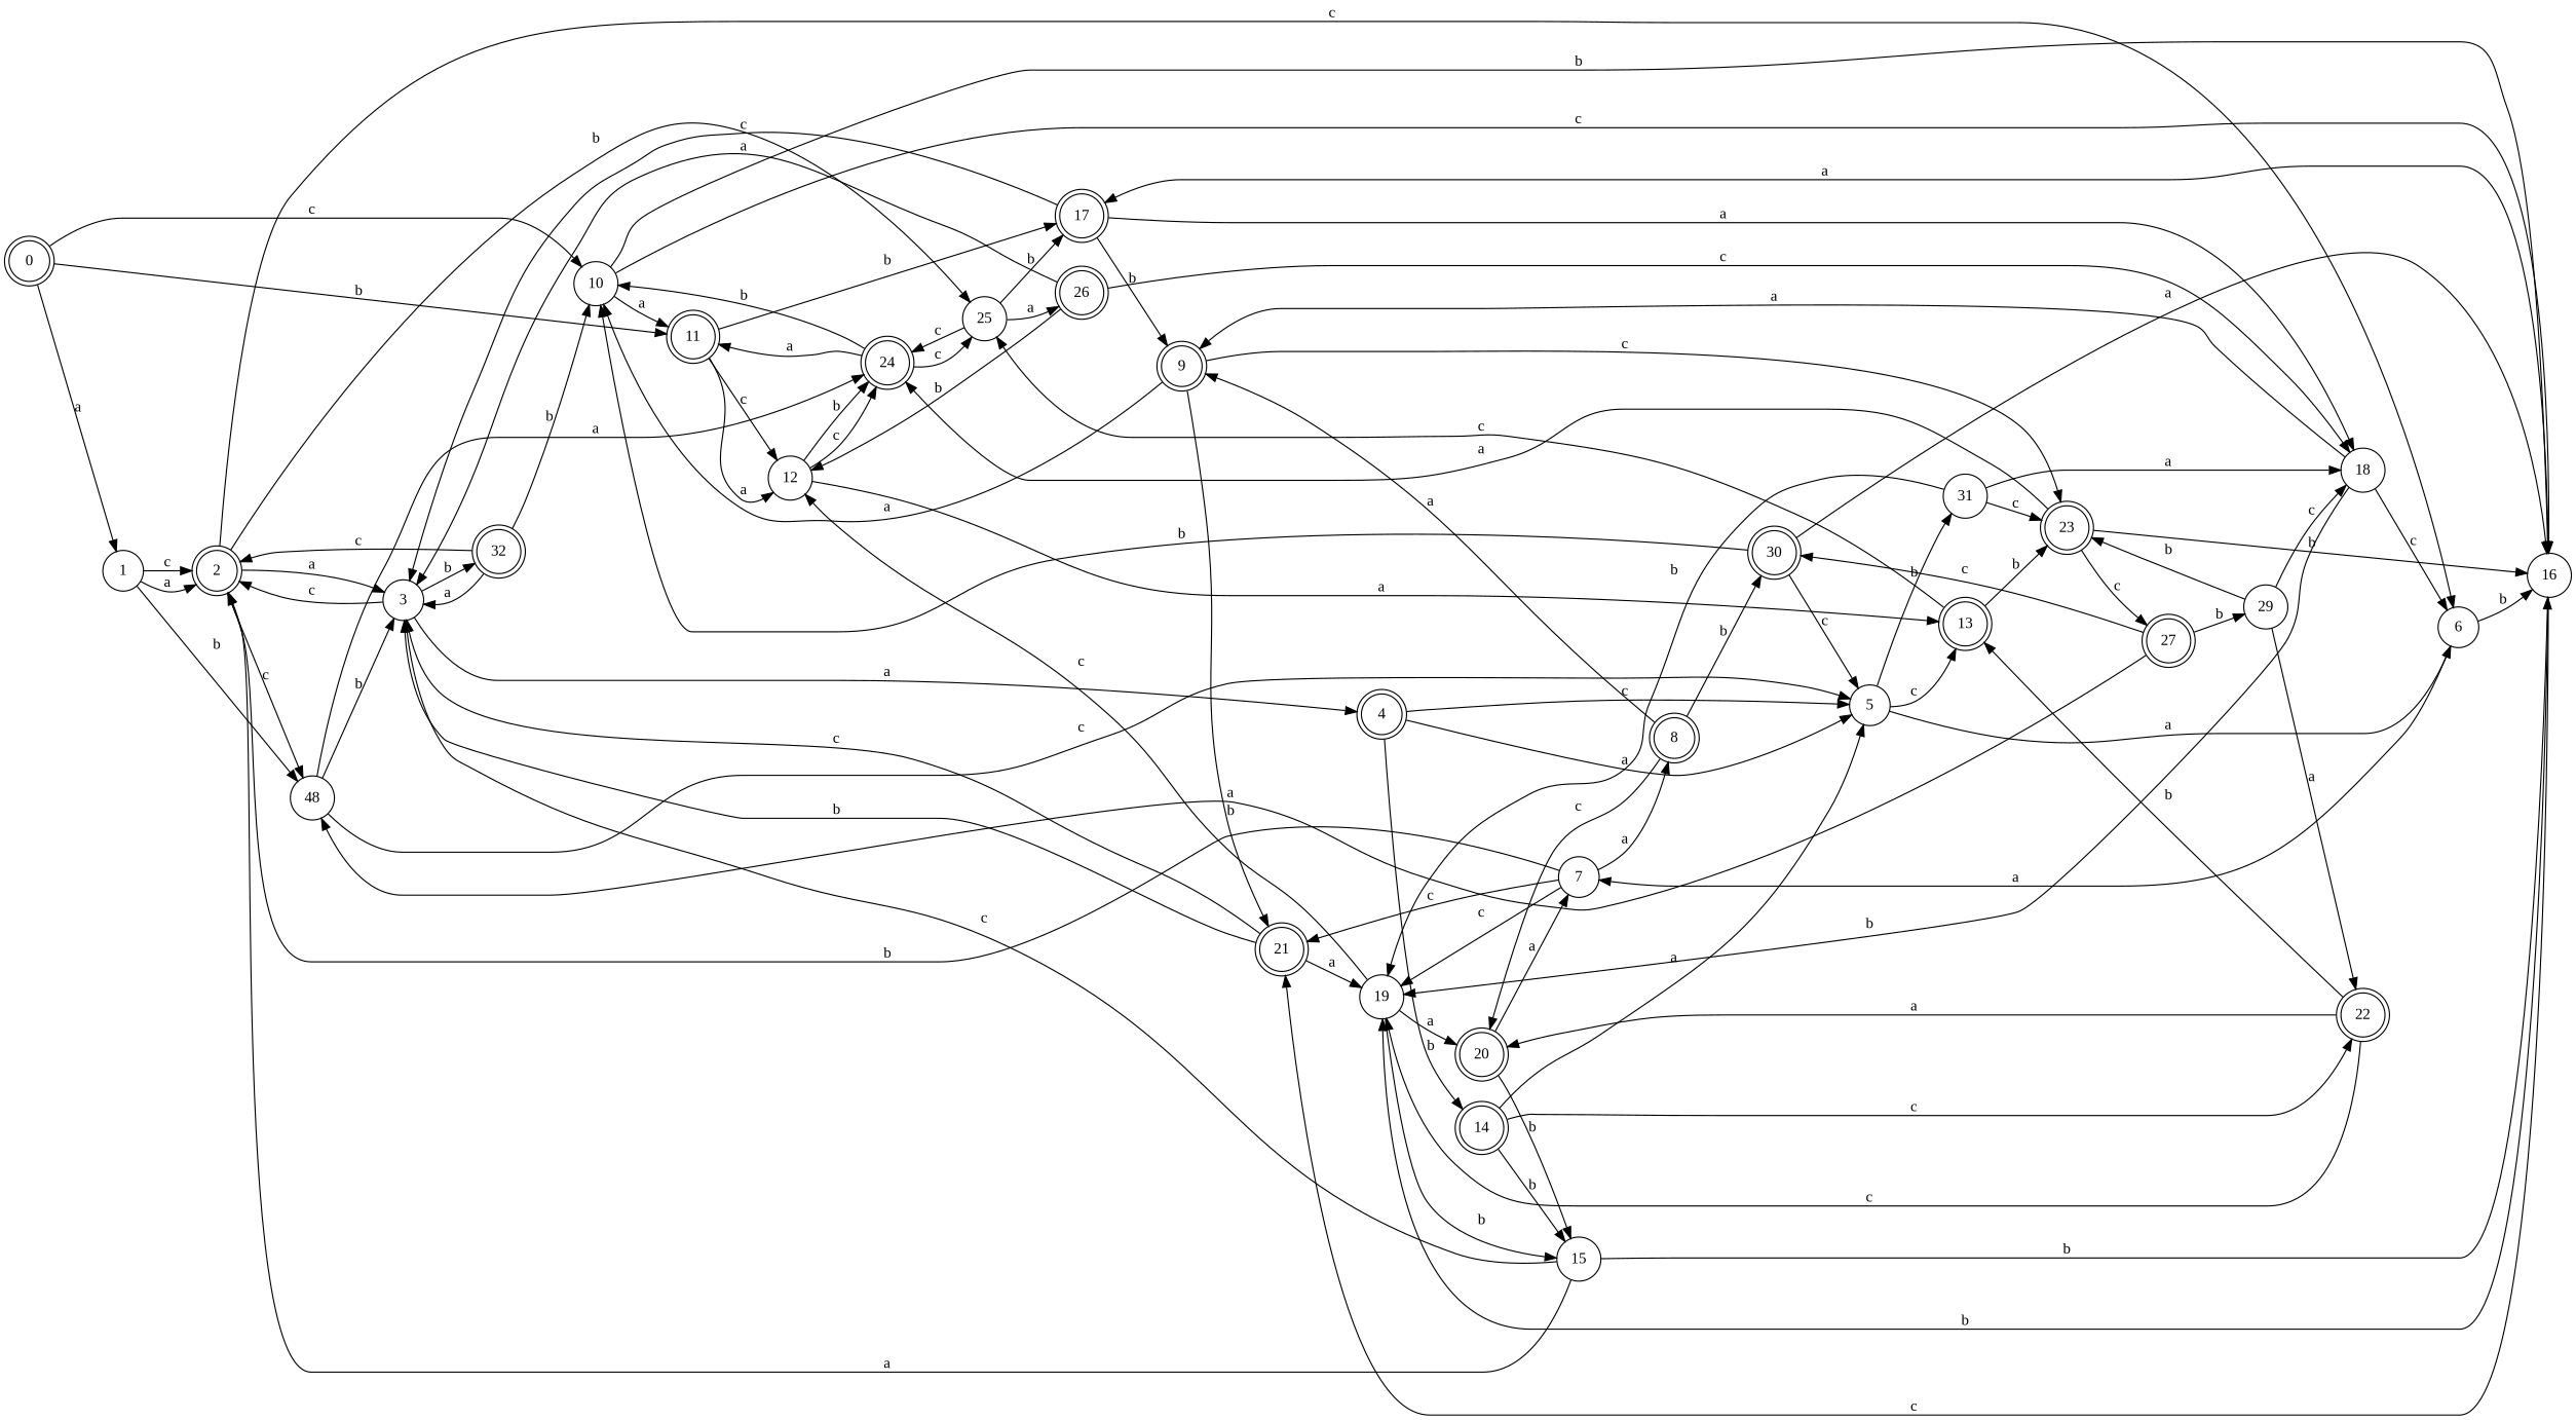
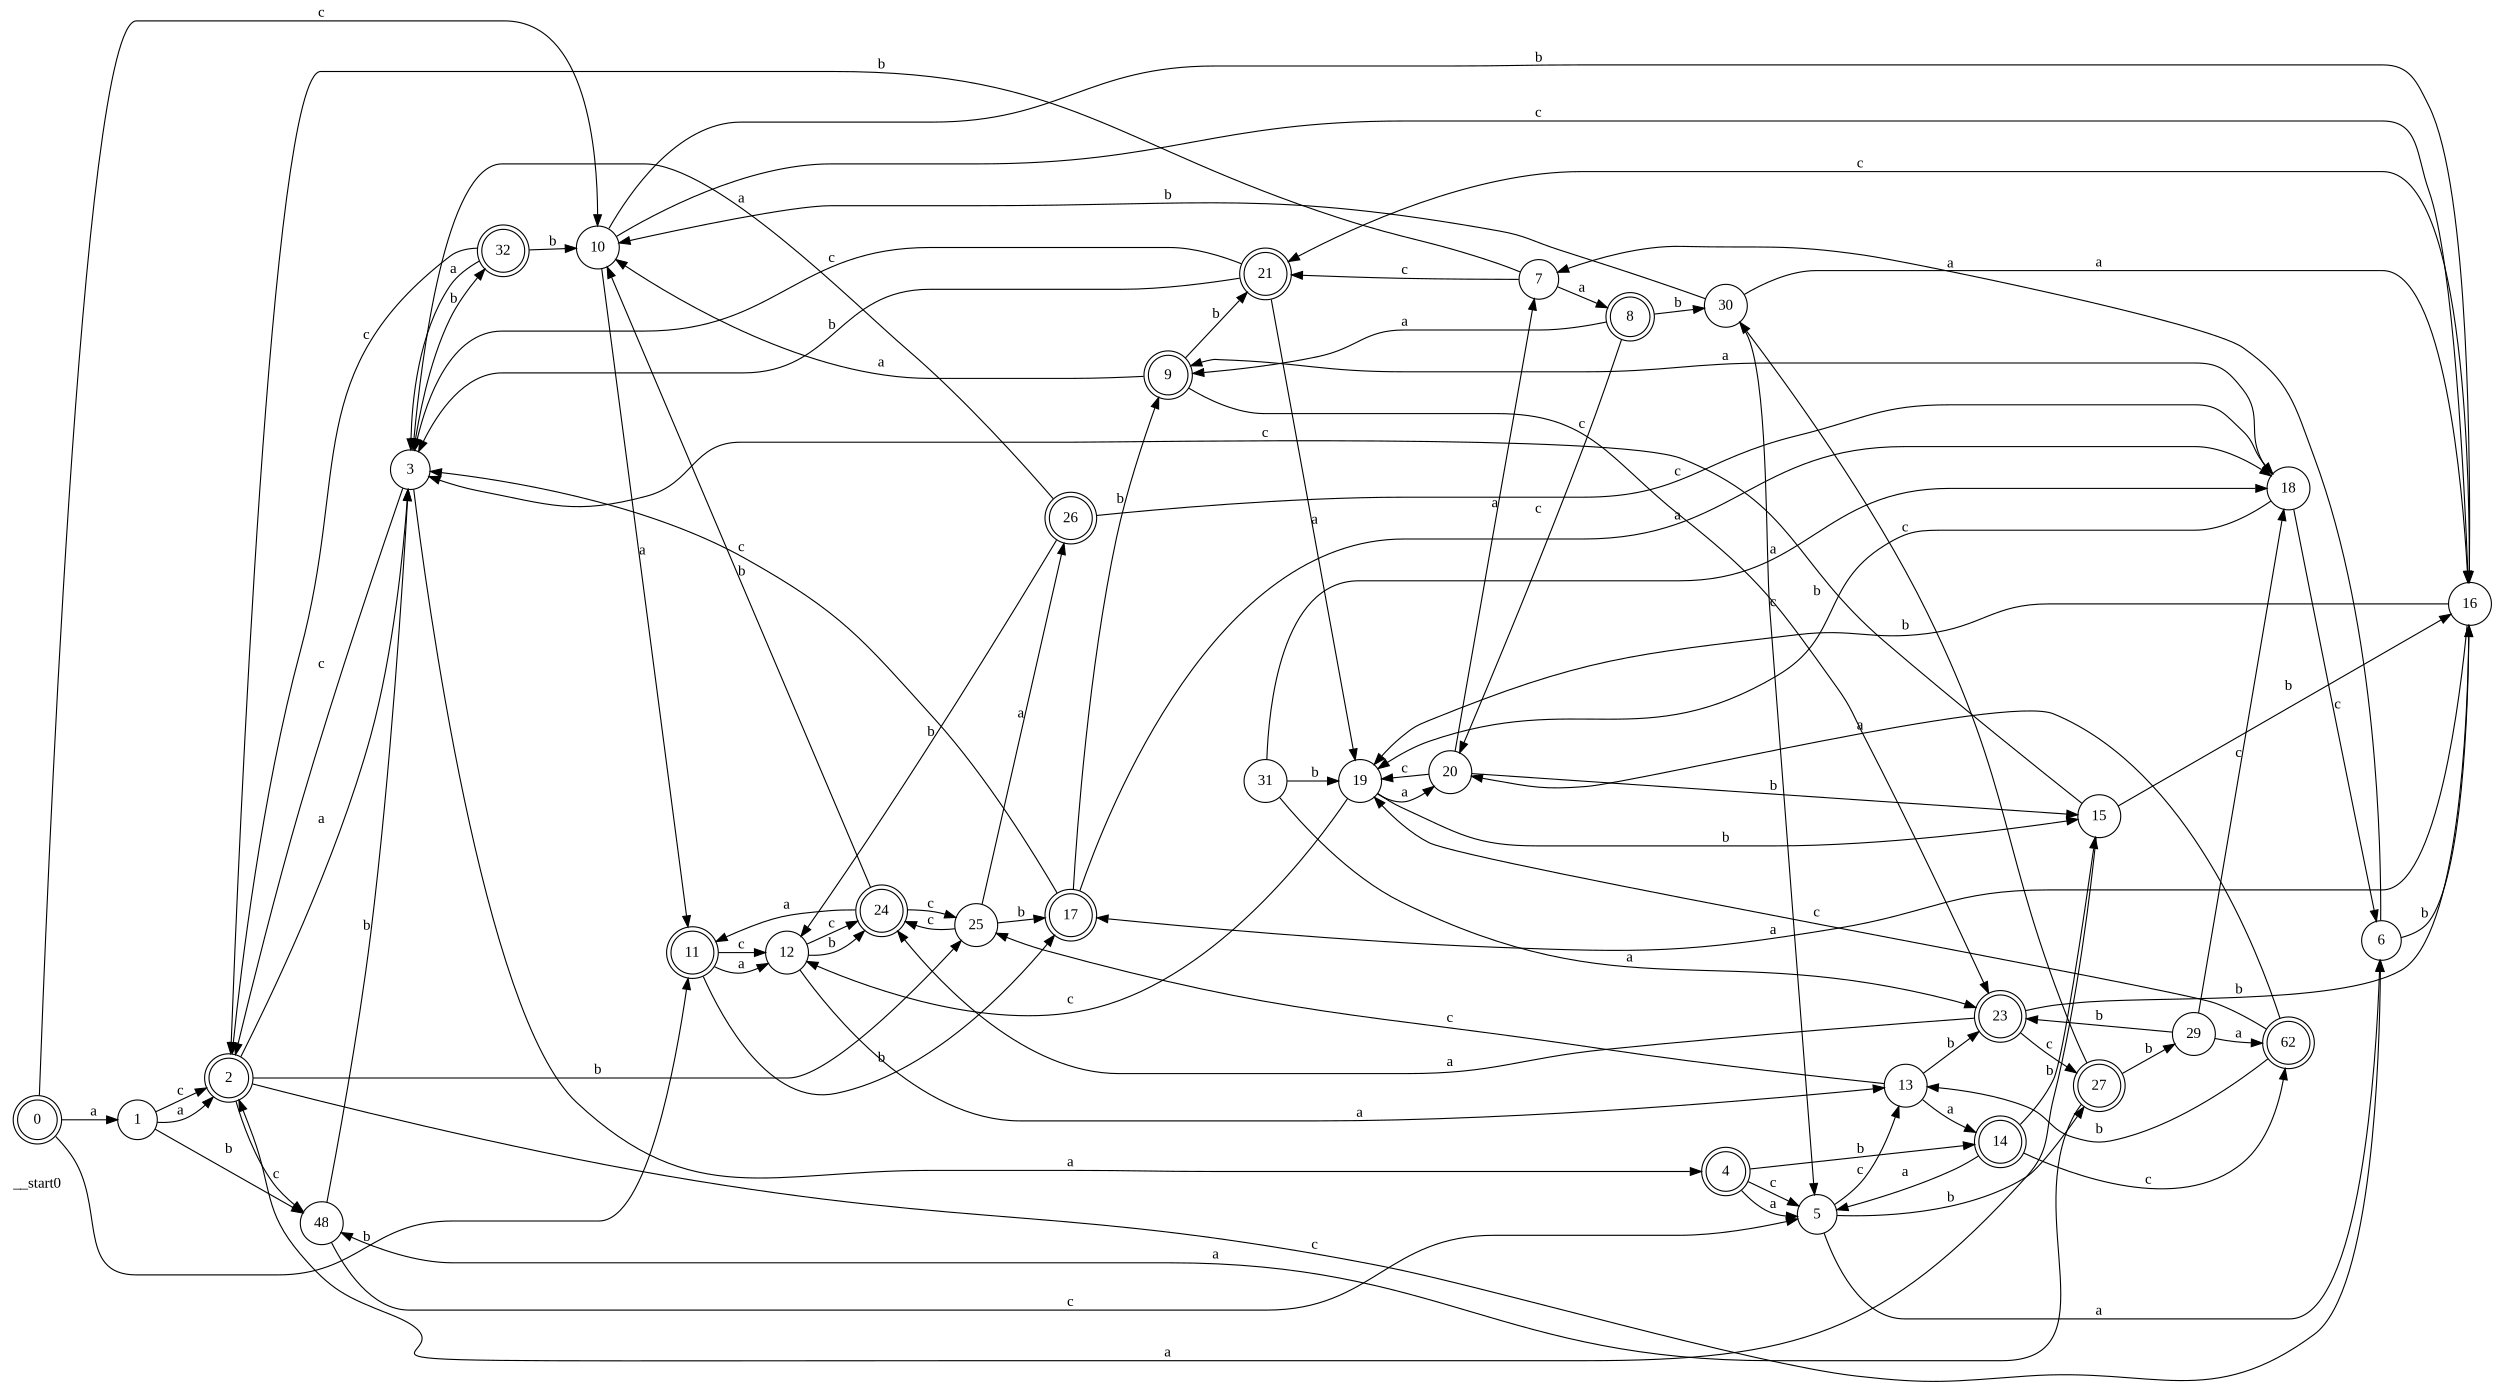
  digraph {
    fontname="Liberation Serif"
    rankdir=LR
    node [fontname="Liberation Serif" shape=circle color=black fillcolor=white style=filled]
    edge [fontname="Liberation Serif"]
+   __start0 [shape=none color="" fillcolor="" style=""]
    n2 [label=0 shape=doublecircle]
    n3 [label=1]
    n4 [label=10]
    n5 [label=11 shape=doublecircle style="rounded,filled"]
    n6 [label=2 shape=doublecircle style="rounded,filled"]
    n7 [label=48]
    n8 [label=16]
    n9 [label=12]
    n10 [label=17 shape=doublecircle style="rounded,filled"]
    n11 [label=3]
    n12 [label=25]
    n13 [label=6]
    n14 [label=5]
    n15 [label=24 shape=doublecircle style="rounded,filled"]
    n16 [label=4 shape=doublecircle style="rounded,filled"]
    n17 [label=32 shape=doublecircle style="rounded,filled"]
    n18 [label=26 shape=doublecircle]
    n19 [label=14 shape=doublecircle style="rounded,filled"]
-   n20 [label=13 shape=doublecircle]
+   n20 [label=13]
    n21 [label=31]
    n22 [label=15]
-   n23 [label=22 shape=doublecircle style="rounded,filled"]
+   n23 [label=62 shape=doublecircle style="rounded,filled"]
    n24 [label=7]
    n25 [label=23 shape=doublecircle style="rounded,filled"]
    n26 [label=19]
    n27 [label=18]
    n28 [label=8 shape=doublecircle style="rounded,filled"]
    n29 [label=21 shape=doublecircle style="rounded,filled"]
    n30 [label=9 shape=doublecircle style="rounded,filled"]
-   n31 [label=20 shape=doublecircle]
-   n32 [label=30 shape=doublecircle]
+   n31 [label=20]
+   n32 [label=30]
    n33 [label=27 shape=doublecircle style="rounded,filled"]
    n34 [label=29]
    n2 -> n3 [label=a]
    n2 -> n4 [label=c]
    n2 -> n5 [label=b]
    n3 -> n6 [label=a]
    n3 -> n6 [label=c]
    n3 -> n7 [label=b]
    n4 -> n5 [label=a]
    n4 -> n8 [label=b]
    n4 -> n8 [label=c]
    n5 -> n9 [label=a]
    n5 -> n9 [label=c]
    n5 -> n10 [label=b]
    n6 -> n7 [label=c]
    n6 -> n11 [label=a]
    n6 -> n12 [label=b]
    n6 -> n13 [label=c]
    n7 -> n11 [label=b]
    n7 -> n14 [label=c]
-   n7 -> n15 [label=a]
    n8 -> n10 [label=a]
    n8 -> n26 [label=b]
    n8 -> n29 [label=c]
    n9 -> n15 [label=b]
    n9 -> n15 [label=c]
    n9 -> n20 [label=a]
    n10 -> n11 [label=c]
    n10 -> n27 [label=a]
    n10 -> n30 [label=b]
    n11 -> n6 [label=c]
    n11 -> n16 [label=a]
    n11 -> n17 [label=b]
    n12 -> n10 [label=b]
    n12 -> n15 [label=c]
    n12 -> n18 [label=a]
    n13 -> n8 [label=b]
    n13 -> n24 [label=a]
    n14 -> n13 [label=a]
    n14 -> n20 [label=c]
-   n14 -> n21 [label=b]
+   n14 -> n33 [label=b]
    n15 -> n4 [label=b]
    n15 -> n5 [label=a]
    n15 -> n12 [label=c]
    n16 -> n14 [label=a]
    n16 -> n14 [label=c]
    n16 -> n19 [label=b]
    n17 -> n4 [label=b]
    n17 -> n6 [label=c]
    n17 -> n11 [label=a]
    n18 -> n9 [label=b]
    n18 -> n11 [label=a]
    n18 -> n27 [label=c]
    n19 -> n14 [label=a]
    n19 -> n22 [label=b]
    n19 -> n23 [label=c]
    n20 -> n12 [label=c]
+   n20 -> n19 [label=a]
    n20 -> n25 [label=b]
-   n21 -> n25 [label=c]
+   n21 -> n25 [label=a]
    n21 -> n26 [label=b]
    n21 -> n27 [label=a]
    n22 -> n6 [label=a]
    n22 -> n8 [label=b]
    n22 -> n11 [label=c]
    n23 -> n20 [label=b]
    n23 -> n26 [label=c]
    n23 -> n31 [label=a]
    n24 -> n6 [label=b]
    n24 -> n28 [label=a]
    n24 -> n29 [label=c]
    n25 -> n8 [label=b]
    n25 -> n15 [label=a]
    n25 -> n33 [label=c]
    n26 -> n9 [label=c]
    n26 -> n22 [label=b]
    n26 -> n31 [label=a]
    n27 -> n13 [label=c]
    n27 -> n26 [label=b]
    n27 -> n30 [label=a]
    n28 -> n30 [label=a]
    n28 -> n31 [label=c]
    n28 -> n32 [label=b]
    n29 -> n11 [label=b]
    n29 -> n11 [label=c]
    n29 -> n26 [label=a]
    n30 -> n4 [label=a]
    n30 -> n25 [label=c]
    n30 -> n29 [label=b]
    n31 -> n22 [label=b]
    n31 -> n24 [label=a]
-   n24 -> n26 [label=c]
+   n31 -> n26 [label=c]
    n32 -> n4 [label=b]
    n32 -> n8 [label=a]
    n32 -> n14 [label=c]
    n33 -> n7 [label=a]
    n33 -> n32 [label=c]
    n33 -> n34 [label=b]
    n34 -> n23 [label=a]
    n34 -> n25 [label=b]
    n34 -> n27 [label=c]
  }
